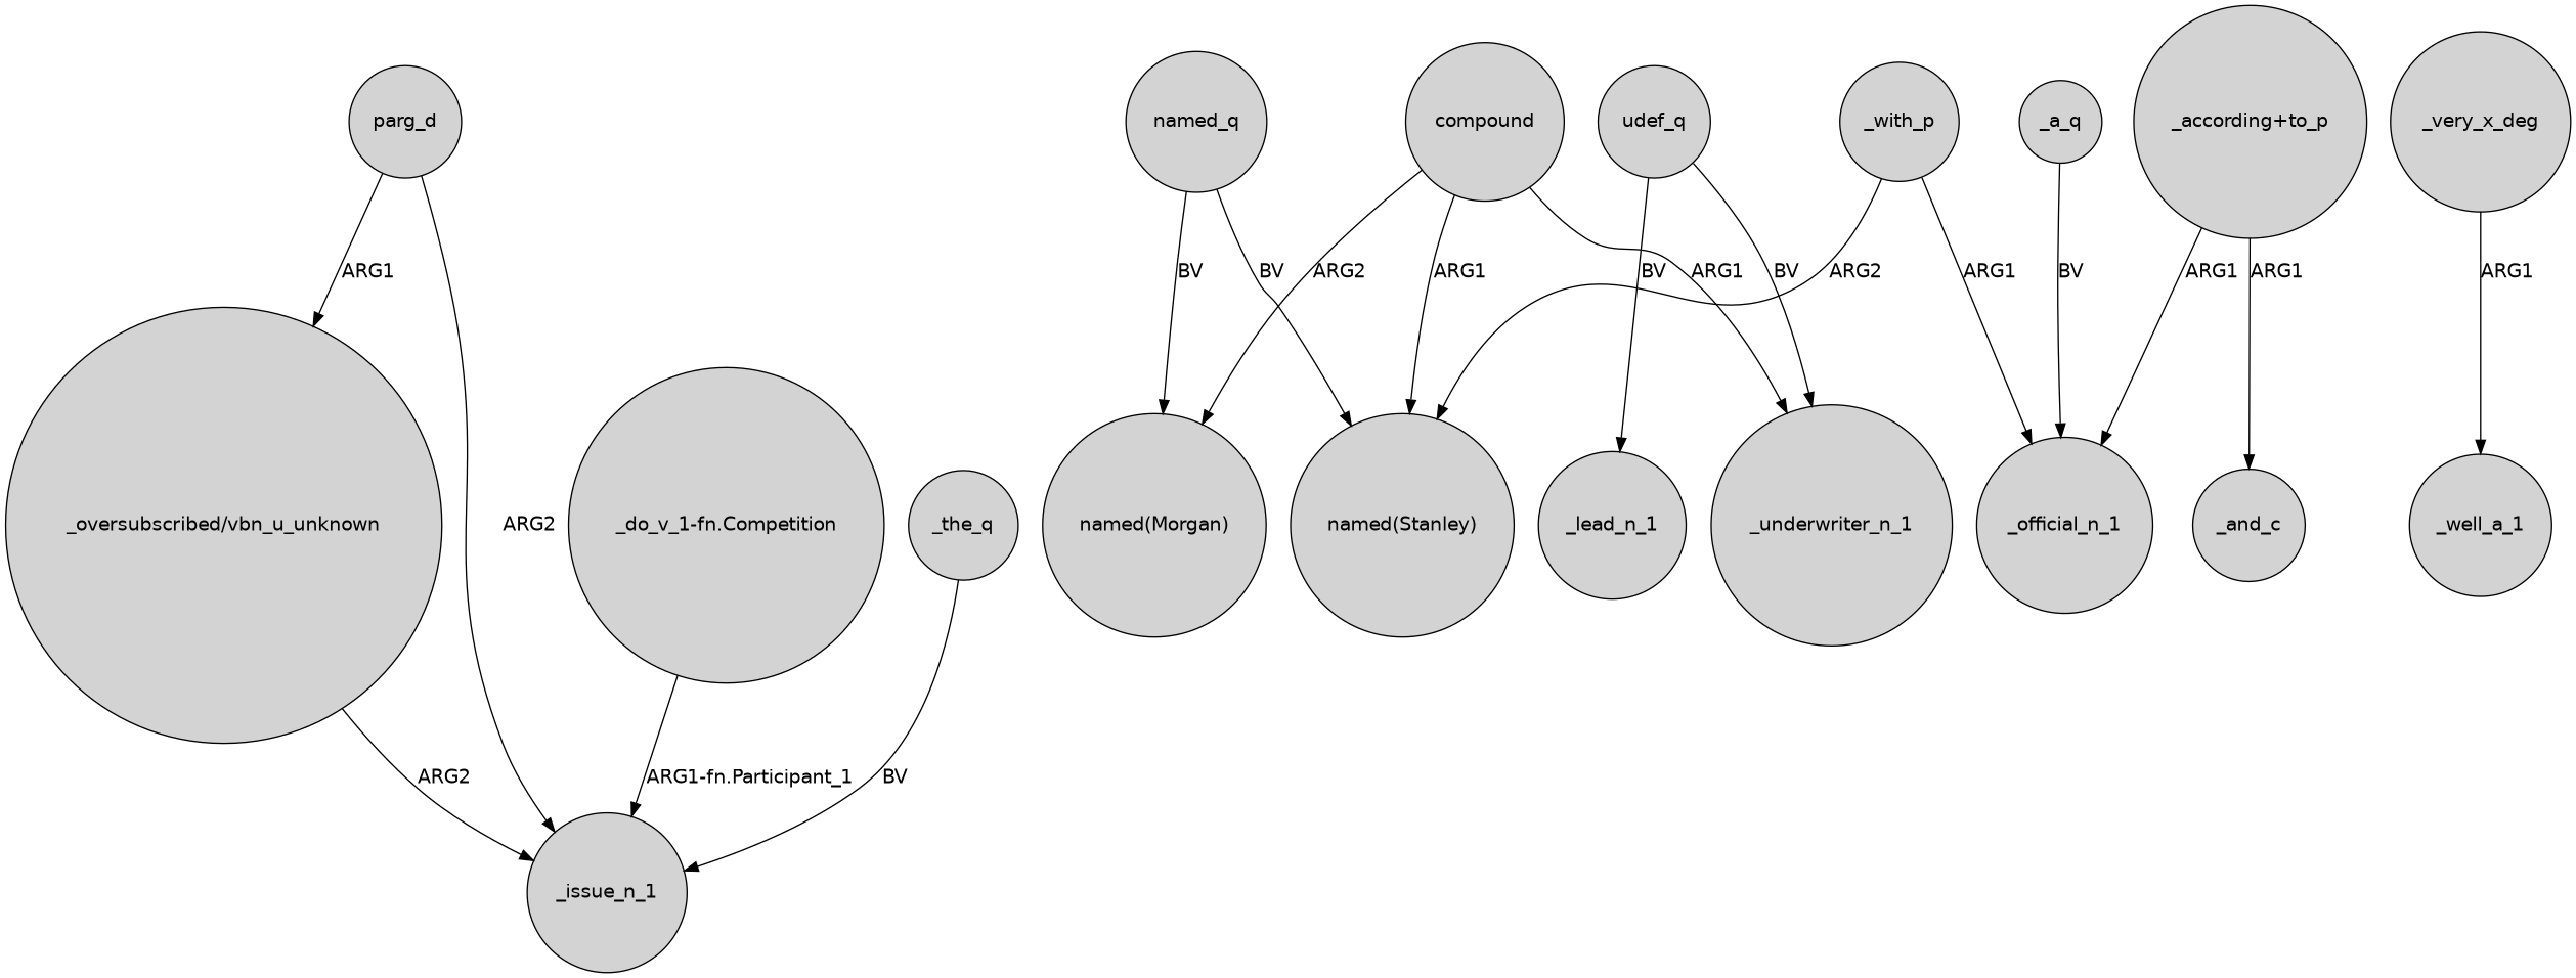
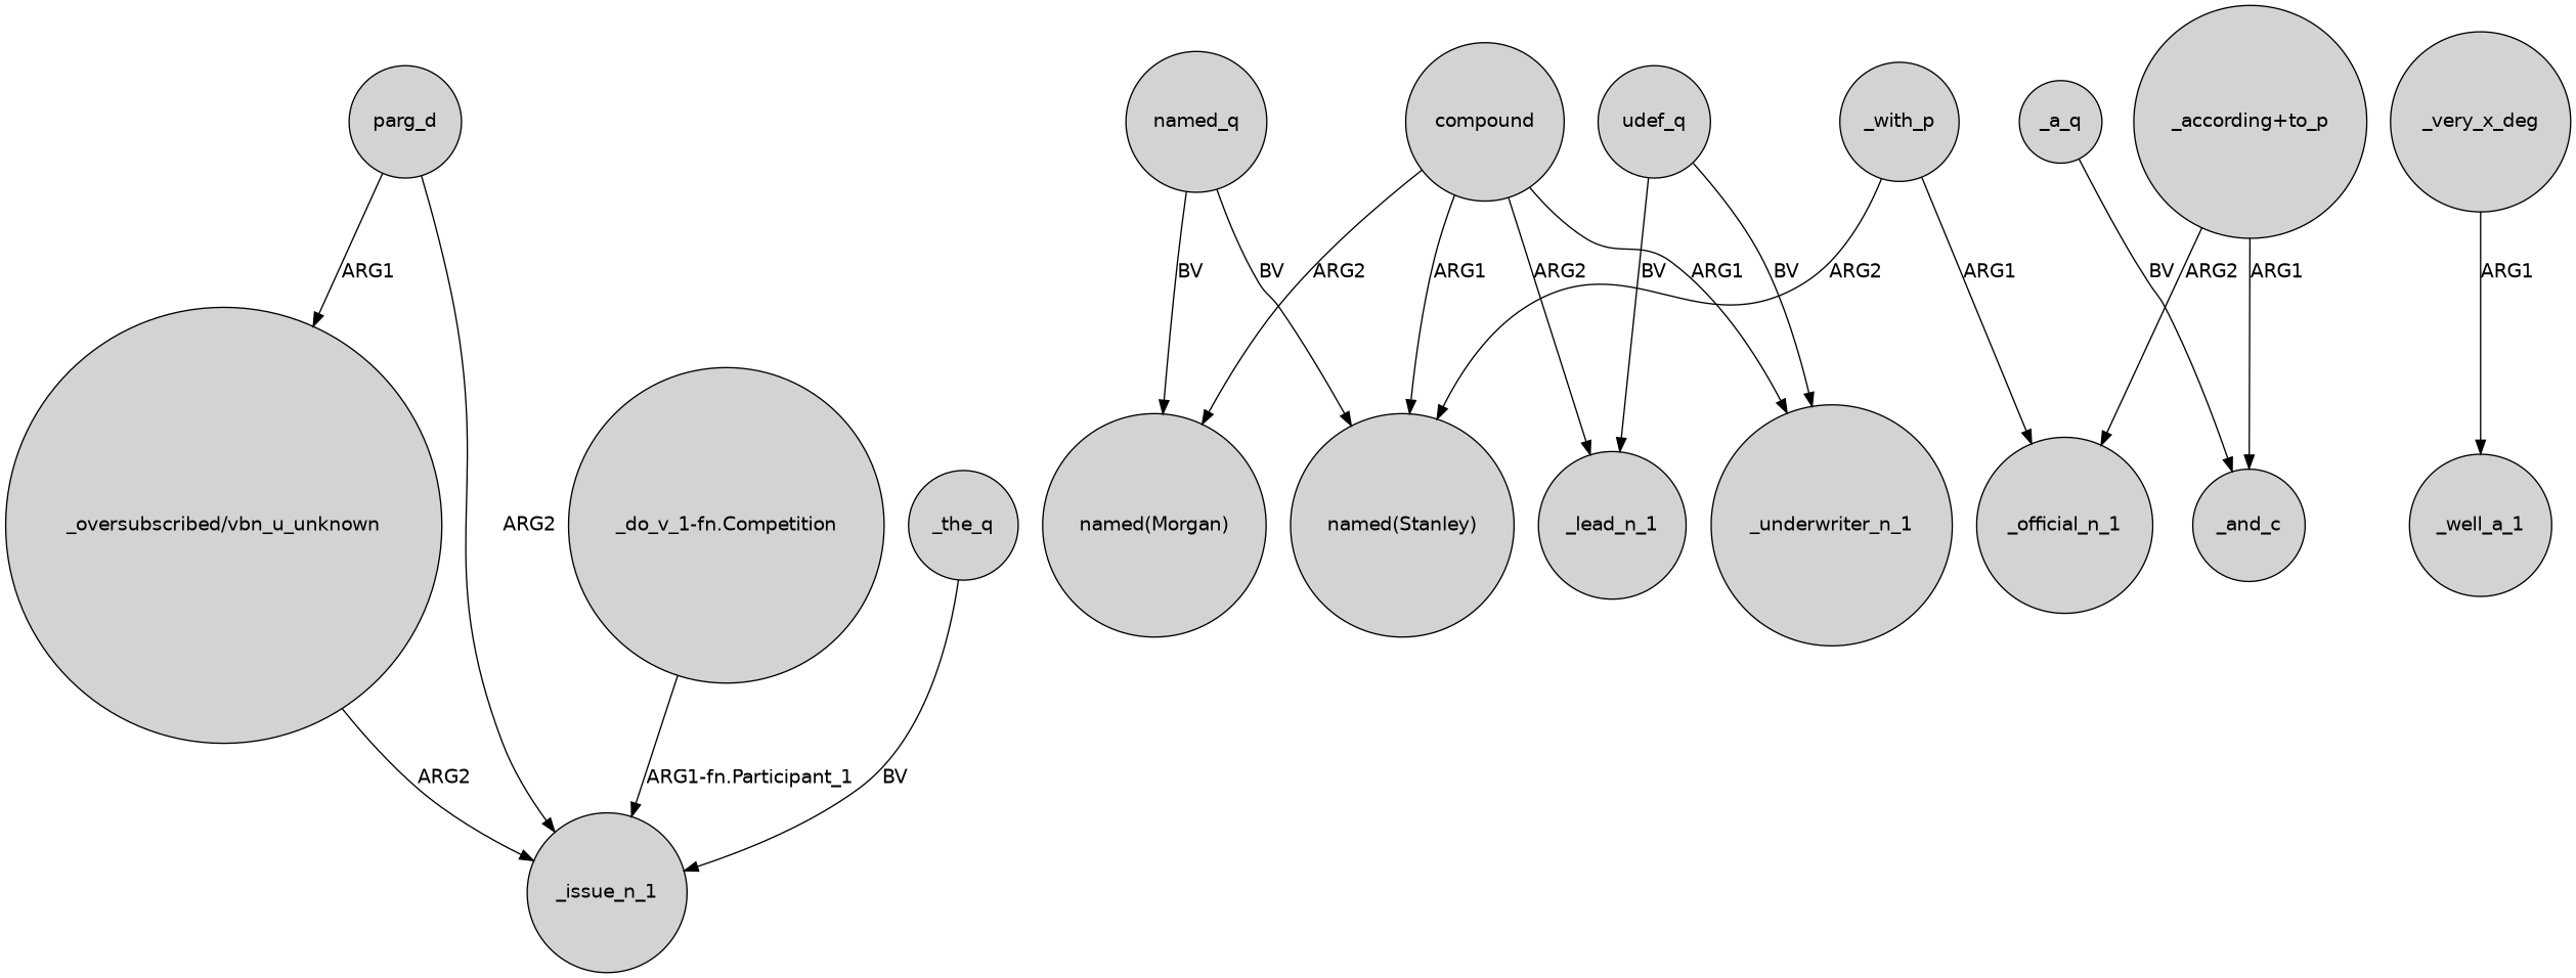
  digraph {
    fontname="DejaVu Sans"
    node [fontname="DejaVu Sans" shape=circle style=filled]
    edge [fontname="DejaVu Sans"]
    "_oversubscribed/vbn_u_unknown"
    _issue_n_1
    _with_p
    "named(Stanley)"
    _official_n_1
    udef_q
    _lead_n_1
    _underwriter_n_1
    _a_q
    "_according+to_p"
    _and_c
    parg_d
    n13 [label=named_q]
    "named(Morgan)"
    compound
    _very_x_deg
    _well_a_1
    "_do_v_1-fn.Competition"
    _the_q
    "_oversubscribed/vbn_u_unknown" -> _issue_n_1 [label=ARG2]
    _with_p -> "named(Stanley)" [label=ARG2]
    _with_p -> _official_n_1 [label=ARG1]
    udef_q -> _lead_n_1 [label=BV]
    udef_q -> _underwriter_n_1 [label=BV]
-   _a_q -> _official_n_1 [label=BV]
-   "_according+to_p" -> _official_n_1 [label=ARG1]
+   _a_q -> _and_c [label=BV]
+   "_according+to_p" -> _official_n_1 [label=ARG2]
    "_according+to_p" -> _and_c [label=ARG1]
    parg_d -> "_oversubscribed/vbn_u_unknown" [label=ARG1]
    parg_d -> _issue_n_1 [label=ARG2]
    n13 -> "named(Stanley)" [label=BV]
    n13 -> "named(Morgan)" [label=BV]
    compound -> "named(Stanley)" [label=ARG1]
+   compound -> _lead_n_1 [label=ARG2]
    compound -> _underwriter_n_1 [label=ARG1]
    compound -> "named(Morgan)" [label=ARG2]
    _very_x_deg -> _well_a_1 [label=ARG1]
    "_do_v_1-fn.Competition" -> _issue_n_1 [label="ARG1-fn.Participant_1"]
    _the_q -> _issue_n_1 [label=BV]
  }
